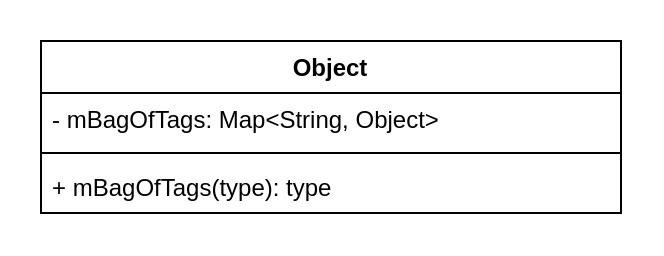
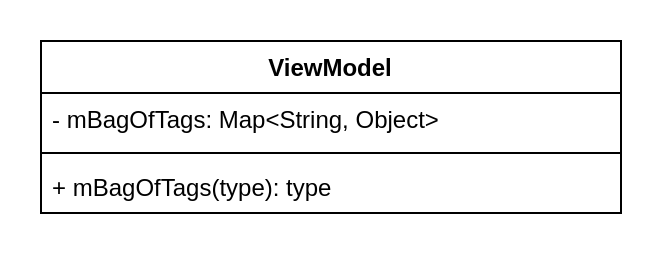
  <mxCell id="0" />
  <mxCell id="1" parent="0" />
- <mxCell id="2" value="Object" style="swimlane;fontStyle=1;align=center;verticalAlign=top;childLayout=stackLayout;horizontal=1;startSize=26;horizontalStack=0;resizeParent=1;resizeParentMax=0;resizeLast=0;collapsible=1;marginBottom=0;" vertex="1" parent="1"><mxGeometry x="20" y="20" width="290" height="86" as="geometry" /></mxCell>
+ <mxCell id="2" value="ViewModel" style="swimlane;fontStyle=1;align=center;verticalAlign=top;childLayout=stackLayout;horizontal=1;startSize=26;horizontalStack=0;resizeParent=1;resizeParentMax=0;resizeLast=0;collapsible=1;marginBottom=0;" vertex="1" parent="1"><mxGeometry x="20" y="20" width="290" height="86" as="geometry" /></mxCell>
  <mxCell id="3" value="- mBagOfTags: Map&lt;String, Object&gt;" style="text;strokeColor=none;fillColor=none;align=left;verticalAlign=top;spacingLeft=4;spacingRight=4;overflow=hidden;rotatable=0;points=[[0,0.5],[1,0.5]];portConstraint=eastwest;" vertex="1" parent="2"><mxGeometry y="26" width="290" height="26" as="geometry" /></mxCell>
  <mxCell id="4" value="" style="line;strokeWidth=1;fillColor=none;align=left;verticalAlign=middle;spacingTop=-1;spacingLeft=3;spacingRight=3;rotatable=0;labelPosition=right;points=[];portConstraint=eastwest;" vertex="1" parent="2"><mxGeometry y="52" width="290" height="8" as="geometry" /></mxCell>
  <mxCell id="5" value="+ mBagOfTags(type): type" style="text;strokeColor=none;fillColor=none;align=left;verticalAlign=top;spacingLeft=4;spacingRight=4;overflow=hidden;rotatable=0;points=[[0,0.5],[1,0.5]];portConstraint=eastwest;" vertex="1" parent="2"><mxGeometry y="60" width="290" height="26" as="geometry" /></mxCell>
